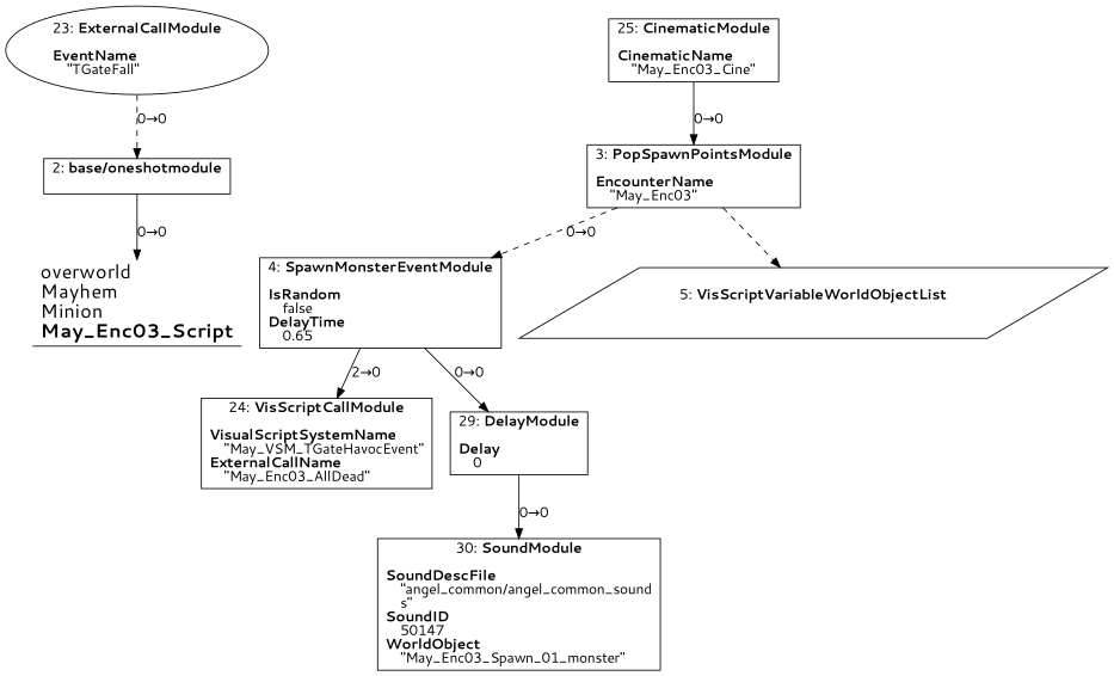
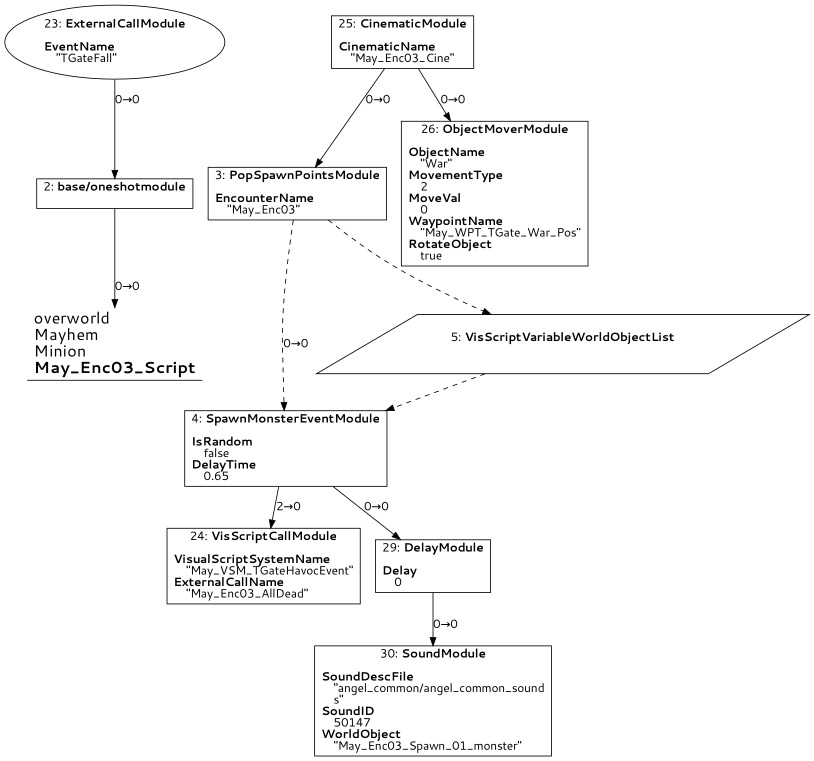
  digraph {
    fontname="Segoe UI"
    splines=spline
    node [fontname="Segoe UI" shape=box]
    edge [fontname="Segoe UI"]
    n1 [label=<2: <b>base/oneshotmodule</b><br/><br/>>]
    n2 [label=<<font point-size="20">overworld<br align="left"/>Mayhem<br align="left"/>Minion<br align="left"/><b>May_Enc03_Script</b><br align="left"/></font>> shape=underline]
    n3 [label=<25: <b>CinematicModule</b><br/><br/><b>CinematicName</b><br align="left"/>    &quot;May_Enc03_Cine&quot;<br align="left"/>>]
    n4 [label=<3: <b>PopSpawnPointsModule</b><br/><br/><b>EncounterName</b><br align="left"/>    &quot;May_Enc03&quot;<br align="left"/>>]
+   n5 [label=<26: <b>ObjectMoverModule</b><br/><br/><b>ObjectName</b><br align="left"/>    &quot;War&quot;<br align="left"/><b>MovementType</b><br align="left"/>    2<br align="left"/><b>MoveVal</b><br align="left"/>    0<br align="left"/><b>WaypointName</b><br align="left"/>    &quot;May_WPT_TGate_War_Pos&quot;<br align="left"/><b>RotateObject</b><br align="left"/>    true<br align="left"/>>]
    n6 [label=<4: <b>SpawnMonsterEventModule</b><br/><br/><b>IsRandom</b><br align="left"/>    false<br align="left"/><b>DelayTime</b><br align="left"/>    0.65<br align="left"/>>]
    n7 [label=<5: <b>VisScriptVariableWorldObjectList</b><br/><br/>> shape=parallelogram]
    n8 [label=<24: <b>VisScriptCallModule</b><br/><br/><b>VisualScriptSystemName</b><br align="left"/>    &quot;May_VSM_TGateHavocEvent&quot;<br align="left"/><b>ExternalCallName</b><br align="left"/>    &quot;May_Enc03_AllDead&quot;<br align="left"/>>]
    n9 [label=<29: <b>DelayModule</b><br/><br/><b>Delay</b><br align="left"/>    0<br align="left"/>>]
    n10 [label=<30: <b>SoundModule</b><br/><br/><b>SoundDescFile</b><br align="left"/>    &quot;angel_common/angel_common_sound<br align="left"/>    s&quot;<br align="left"/><b>SoundID</b><br align="left"/>    50147<br align="left"/><b>WorldObject</b><br align="left"/>    &quot;May_Enc03_Spawn_01_monster&quot;<br align="left"/>>]
    n11 [label=<23: <b>ExternalCallModule</b><br/><br/><b>EventName</b><br align="left"/>    &quot;TGateFall&quot;<br align="left"/>> shape=oval]
    n1 -> n2 [label="0→0"]
    n3 -> n4 [label="0→0"]
+   n3 -> n5 [label="0→0"]
    n4 -> n6 [label="0→0" style=dashed]
    n4 -> n7 [style=dashed]
    n6 -> n8 [label="2→0"]
    n6 -> n9 [label="0→0"]
+   n7 -> n6 [style=dashed]
    n9 -> n10 [label="0→0"]
-   n11 -> n1 [label="0→0" style=dashed]
+   n11 -> n1 [label="0→0"]
  }
